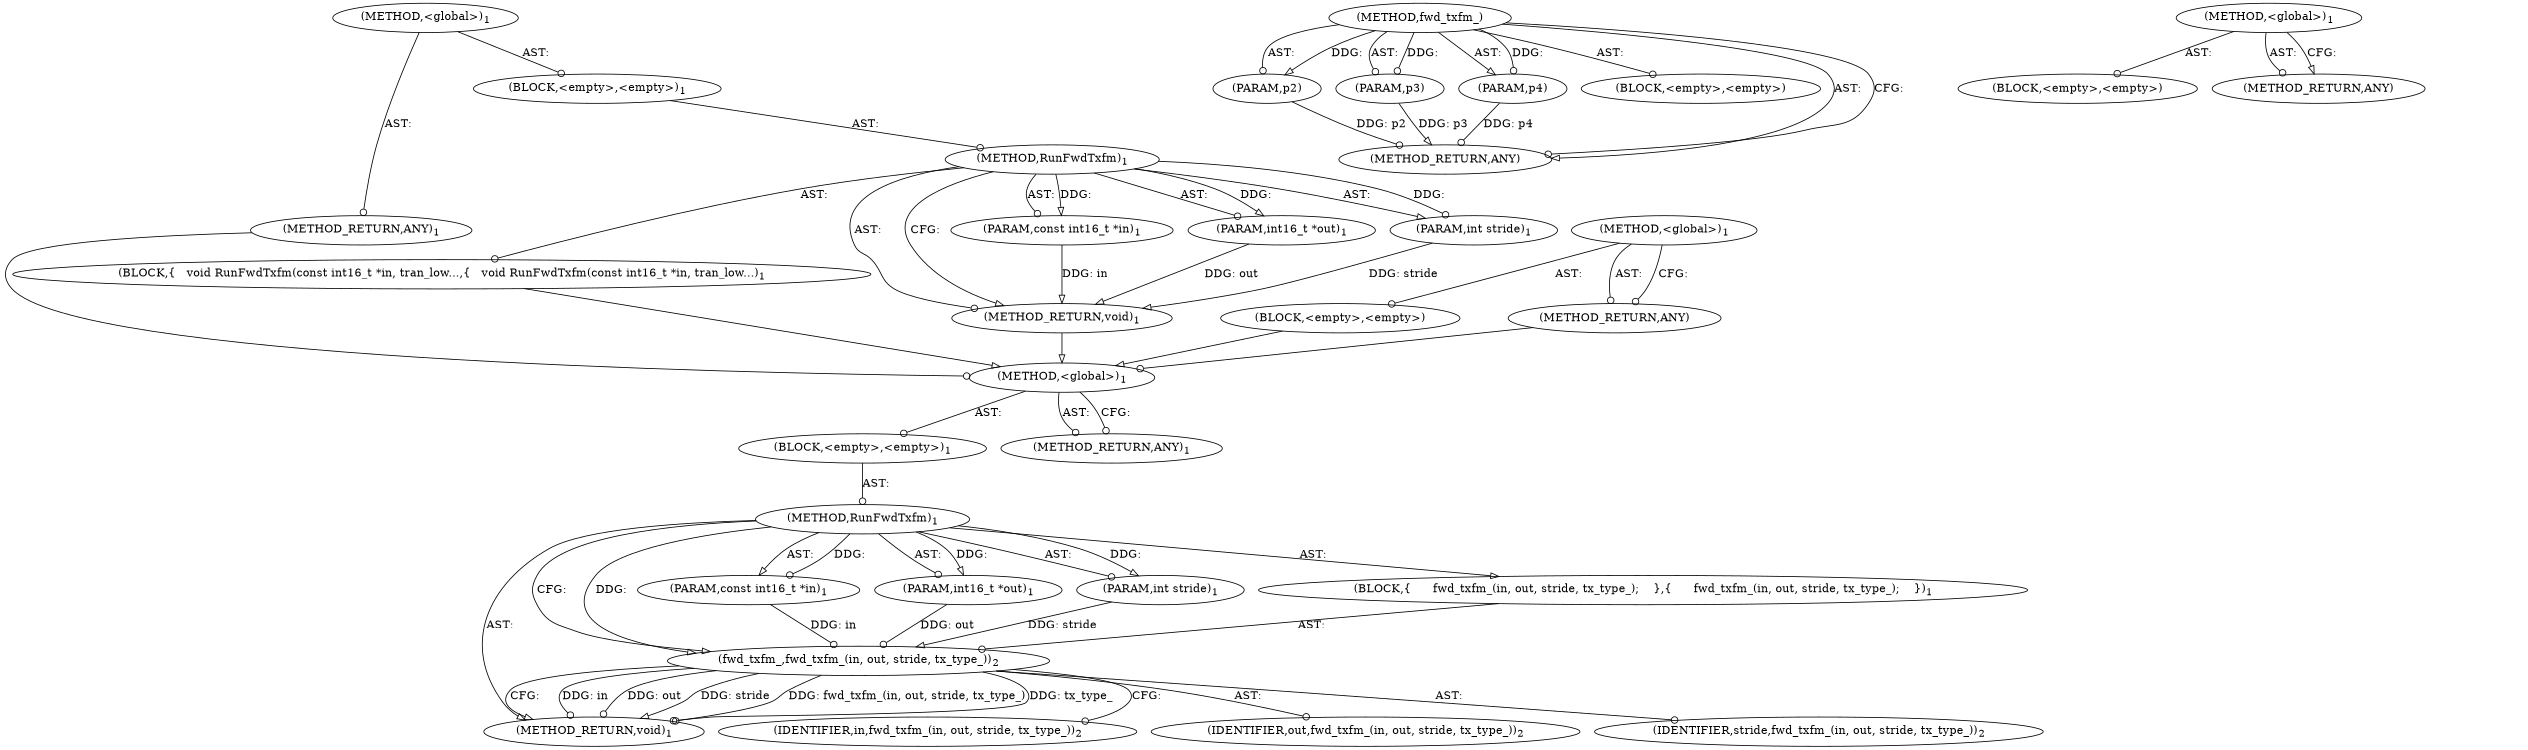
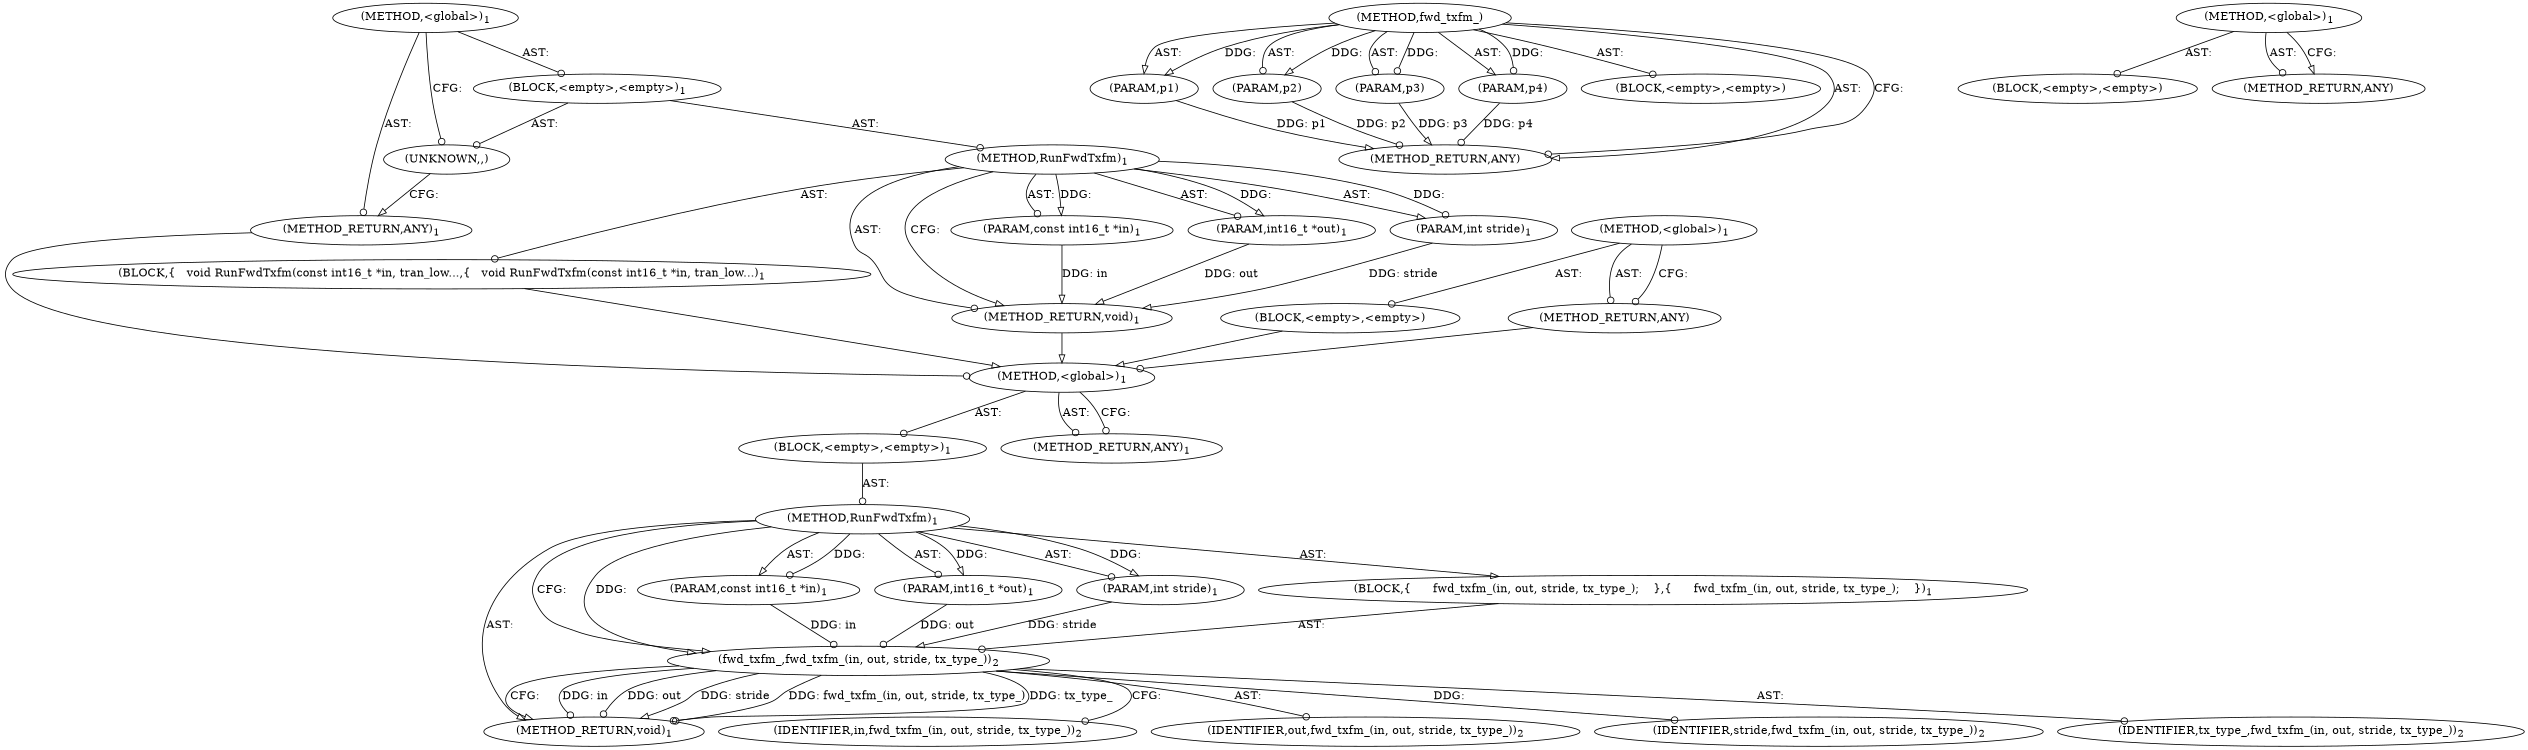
  digraph {
    edge [arrowhead=odot]
    n1 [label=<(METHOD,&lt;global&gt;)<SUB>1</SUB>>]
    n2 [label=<(BLOCK,&lt;empty&gt;,&lt;empty&gt;)<SUB>1</SUB>>]
    n3 [label=<(METHOD_RETURN,ANY)<SUB>1</SUB>>]
    n4 [label=<(METHOD,RunFwdTxfm)<SUB>1</SUB>>]
    n5 [label=<(PARAM,const int16_t *in)<SUB>1</SUB>>]
    n6 [label=<(PARAM,int16_t *out)<SUB>1</SUB>>]
    n7 [label=<(PARAM,int stride)<SUB>1</SUB>>]
    n8 [label=<(BLOCK,{      fwd_txfm_(in, out, stride, tx_type_);    },{      fwd_txfm_(in, out, stride, tx_type_);    })<SUB>1</SUB>>]
    n9 [label=<(fwd_txfm_,fwd_txfm_(in, out, stride, tx_type_))<SUB>2</SUB>>]
    n10 [label=<(METHOD_RETURN,void)<SUB>1</SUB>>]
    n11 [label=<(IDENTIFIER,in,fwd_txfm_(in, out, stride, tx_type_))<SUB>2</SUB>>]
    n12 [label=<(IDENTIFIER,out,fwd_txfm_(in, out, stride, tx_type_))<SUB>2</SUB>>]
    n13 [label=<(IDENTIFIER,stride,fwd_txfm_(in, out, stride, tx_type_))<SUB>2</SUB>>]
+   n14 [label=<(IDENTIFIER,tx_type_,fwd_txfm_(in, out, stride, tx_type_))<SUB>2</SUB>>]
    n15 [label=<(METHOD,fwd_txfm_)>]
+   n16 [label=<(PARAM,p1)>]
    n17 [label=<(PARAM,p2)>]
    n18 [label=<(PARAM,p3)>]
    n19 [label=<(PARAM,p4)>]
    n20 [label=<(BLOCK,&lt;empty&gt;,&lt;empty&gt;)>]
    n21 [label=<(METHOD_RETURN,ANY)>]
    n22 [label=<(METHOD,&lt;global&gt;)<SUB>1</SUB>>]
    n23 [label=<(BLOCK,&lt;empty&gt;,&lt;empty&gt;)>]
    n24 [label=<(METHOD_RETURN,ANY)>]
    n25 [label=<(METHOD,&lt;global&gt;)<SUB>1</SUB>>]
    n26 [label=<(BLOCK,&lt;empty&gt;,&lt;empty&gt;)<SUB>1</SUB>>]
+   n27 [label=<(UNKNOWN,,)>]
    n28 [label=<(METHOD_RETURN,ANY)<SUB>1</SUB>>]
    n29 [label=<(METHOD,RunFwdTxfm)<SUB>1</SUB>>]
    n30 [label=<(PARAM,const int16_t *in)<SUB>1</SUB>>]
    n31 [label=<(PARAM,int16_t *out)<SUB>1</SUB>>]
    n32 [label=<(PARAM,int stride)<SUB>1</SUB>>]
    n33 [label=<(BLOCK,{   void RunFwdTxfm(const int16_t *in, tran_low...,{   void RunFwdTxfm(const int16_t *in, tran_low...)<SUB>1</SUB>>]
    n34 [label=<(METHOD_RETURN,void)<SUB>1</SUB>>]
    n35 [label=<(METHOD,&lt;global&gt;)<SUB>1</SUB>>]
    n36 [label=<(BLOCK,&lt;empty&gt;,&lt;empty&gt;)>]
    n37 [label=<(METHOD_RETURN,ANY)>]
    n1 -> n2 [label="AST: "]
    n1 -> n3 [label="AST: "]
    n1 -> n3 [label="CFG: "]
    n2 -> n4 [label="AST: "]
    n4 -> n5 [arrowhead=onormal label="AST: "]
    n4 -> n5 [label="DDG: "]
    n4 -> n6 [label="AST: "]
    n4 -> n6 [arrowhead=onormal label="DDG: "]
    n4 -> n7 [label="AST: "]
    n4 -> n7 [arrowhead=onormal label="DDG: "]
    n4 -> n8 [arrowhead=onormal label="AST: "]
    n4 -> n9 [arrowhead=onormal label="CFG: "]
    n4 -> n9 [arrowhead=onormal label="DDG: "]
    n4 -> n10 [arrowhead=onormal label="AST: "]
    n5 -> n9 [label="DDG: in"]
    n6 -> n9 [label="DDG: out"]
    n7 -> n9 [arrowhead=onormal label="DDG: stride"]
    n8 -> n9 [label="AST: "]
    n9 -> n10 [arrowhead=onormal label="CFG: "]
    n9 -> n10 [label="DDG: in"]
    n9 -> n10 [label="DDG: out"]
    n9 -> n10 [arrowhead=onormal label="DDG: stride"]
    n9 -> n10 [label="DDG: fwd_txfm_(in, out, stride, tx_type_)"]
    n9 -> n10 [label="DDG: tx_type_"]
    n9 -> n11 [label="CFG: "]
    n9 -> n12 [label="AST: "]
-   n9 -> n13 [label="AST: "]
+   n9 -> n13 [label="DDG: "]
+   n9 -> n14 [label="AST: "]
+   n15 -> n16 [arrowhead=onormal label="AST: "]
+   n15 -> n16 [arrowhead=onormal label="DDG: "]
    n15 -> n17 [label="AST: "]
    n15 -> n17 [arrowhead=onormal label="DDG: "]
    n15 -> n18 [label="AST: "]
    n15 -> n18 [label="DDG: "]
    n15 -> n19 [arrowhead=onormal label="AST: "]
    n15 -> n19 [label="DDG: "]
    n15 -> n20 [label="AST: "]
    n15 -> n21 [arrowhead=onormal label="AST: "]
    n15 -> n21 [label="CFG: "]
+   n16 -> n21 [arrowhead=onormal label="DDG: p1"]
    n17 -> n21 [label="DDG: p2"]
    n18 -> n21 [arrowhead=onormal label="DDG: p3"]
    n19 -> n21 [label="DDG: p4"]
    n22 -> n23 [label="AST: "]
    n22 -> n24 [label="AST: "]
    n22 -> n24 [arrowhead=onormal label="CFG: "]
    n25 -> n26 [label="AST: "]
+   n25 -> n27 [label="CFG: "]
    n25 -> n28 [label="AST: "]
+   n26 -> n27 [label="AST: "]
    n26 -> n29 [label="AST: "]
+   n27 -> n28 [arrowhead=onormal label="CFG: "]
    n28 -> n1
    n29 -> n30 [label="AST: "]
    n29 -> n30 [arrowhead=onormal label="DDG: "]
    n29 -> n31 [label="AST: "]
    n29 -> n31 [arrowhead=onormal label="DDG: "]
    n29 -> n32 [arrowhead=onormal label="AST: "]
    n29 -> n32 [label="DDG: "]
    n29 -> n33 [label="AST: "]
    n29 -> n34 [label="AST: "]
    n29 -> n34 [arrowhead=onormal label="CFG: "]
    n30 -> n34 [arrowhead=onormal label="DDG: in"]
    n31 -> n34 [arrowhead=onormal label="DDG: out"]
    n32 -> n34 [arrowhead=onormal label="DDG: stride"]
    n33 -> n1 [arrowhead=onormal]
    n34 -> n1 [arrowhead=onormal]
    n35 -> n36 [label="AST: "]
    n35 -> n37 [label="AST: "]
    n35 -> n37 [label="CFG: "]
    n36 -> n1 [arrowhead=onormal]
    n37 -> n1
  }
